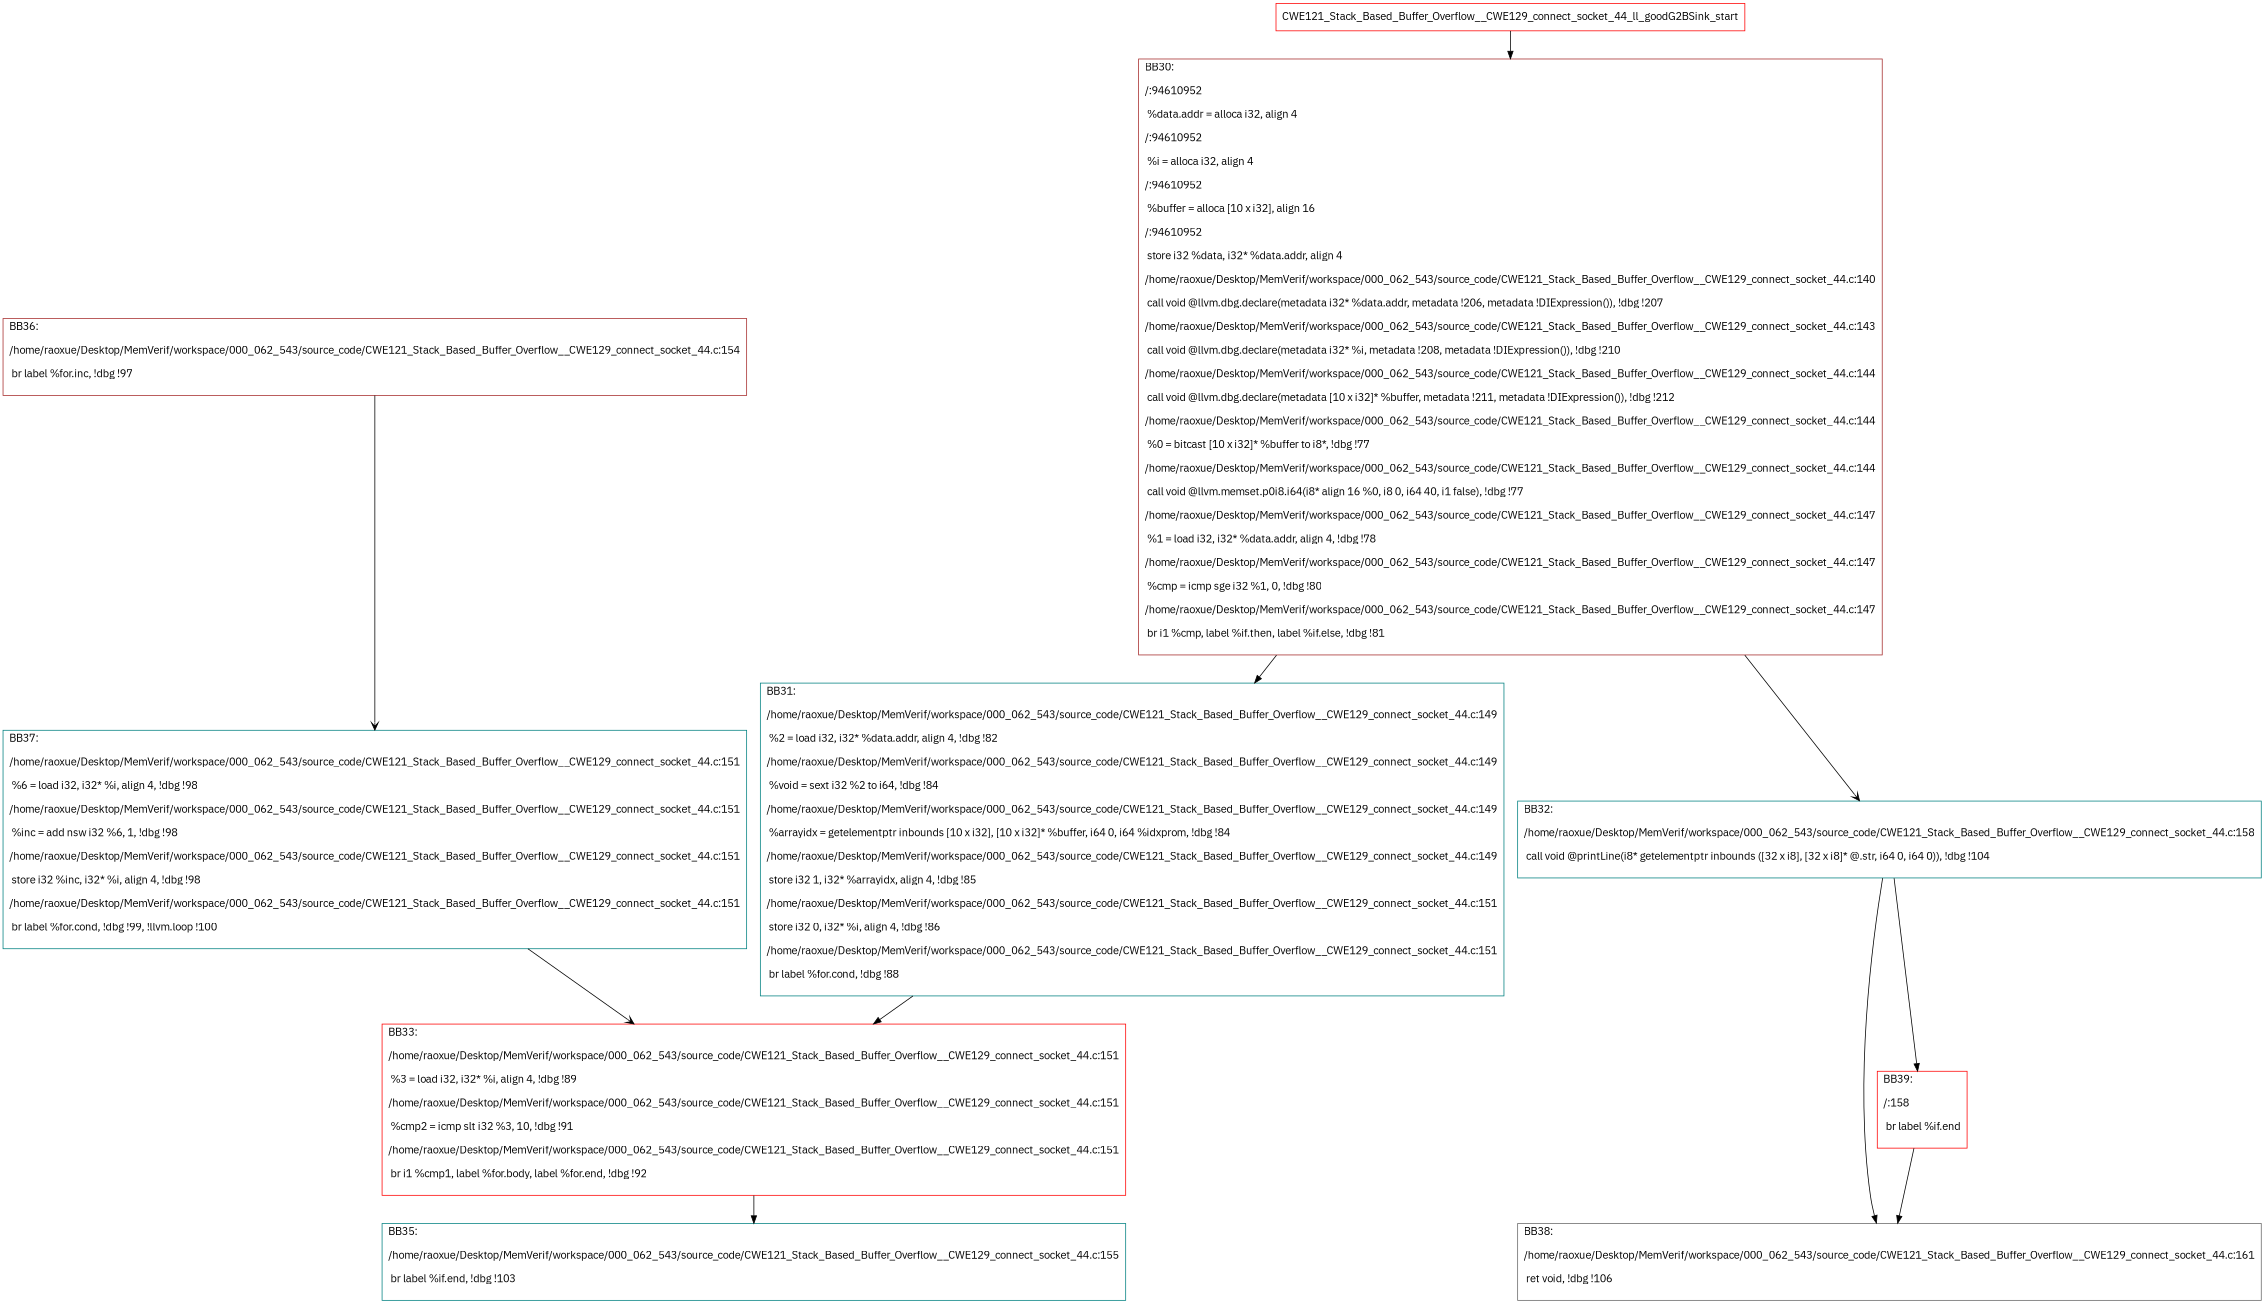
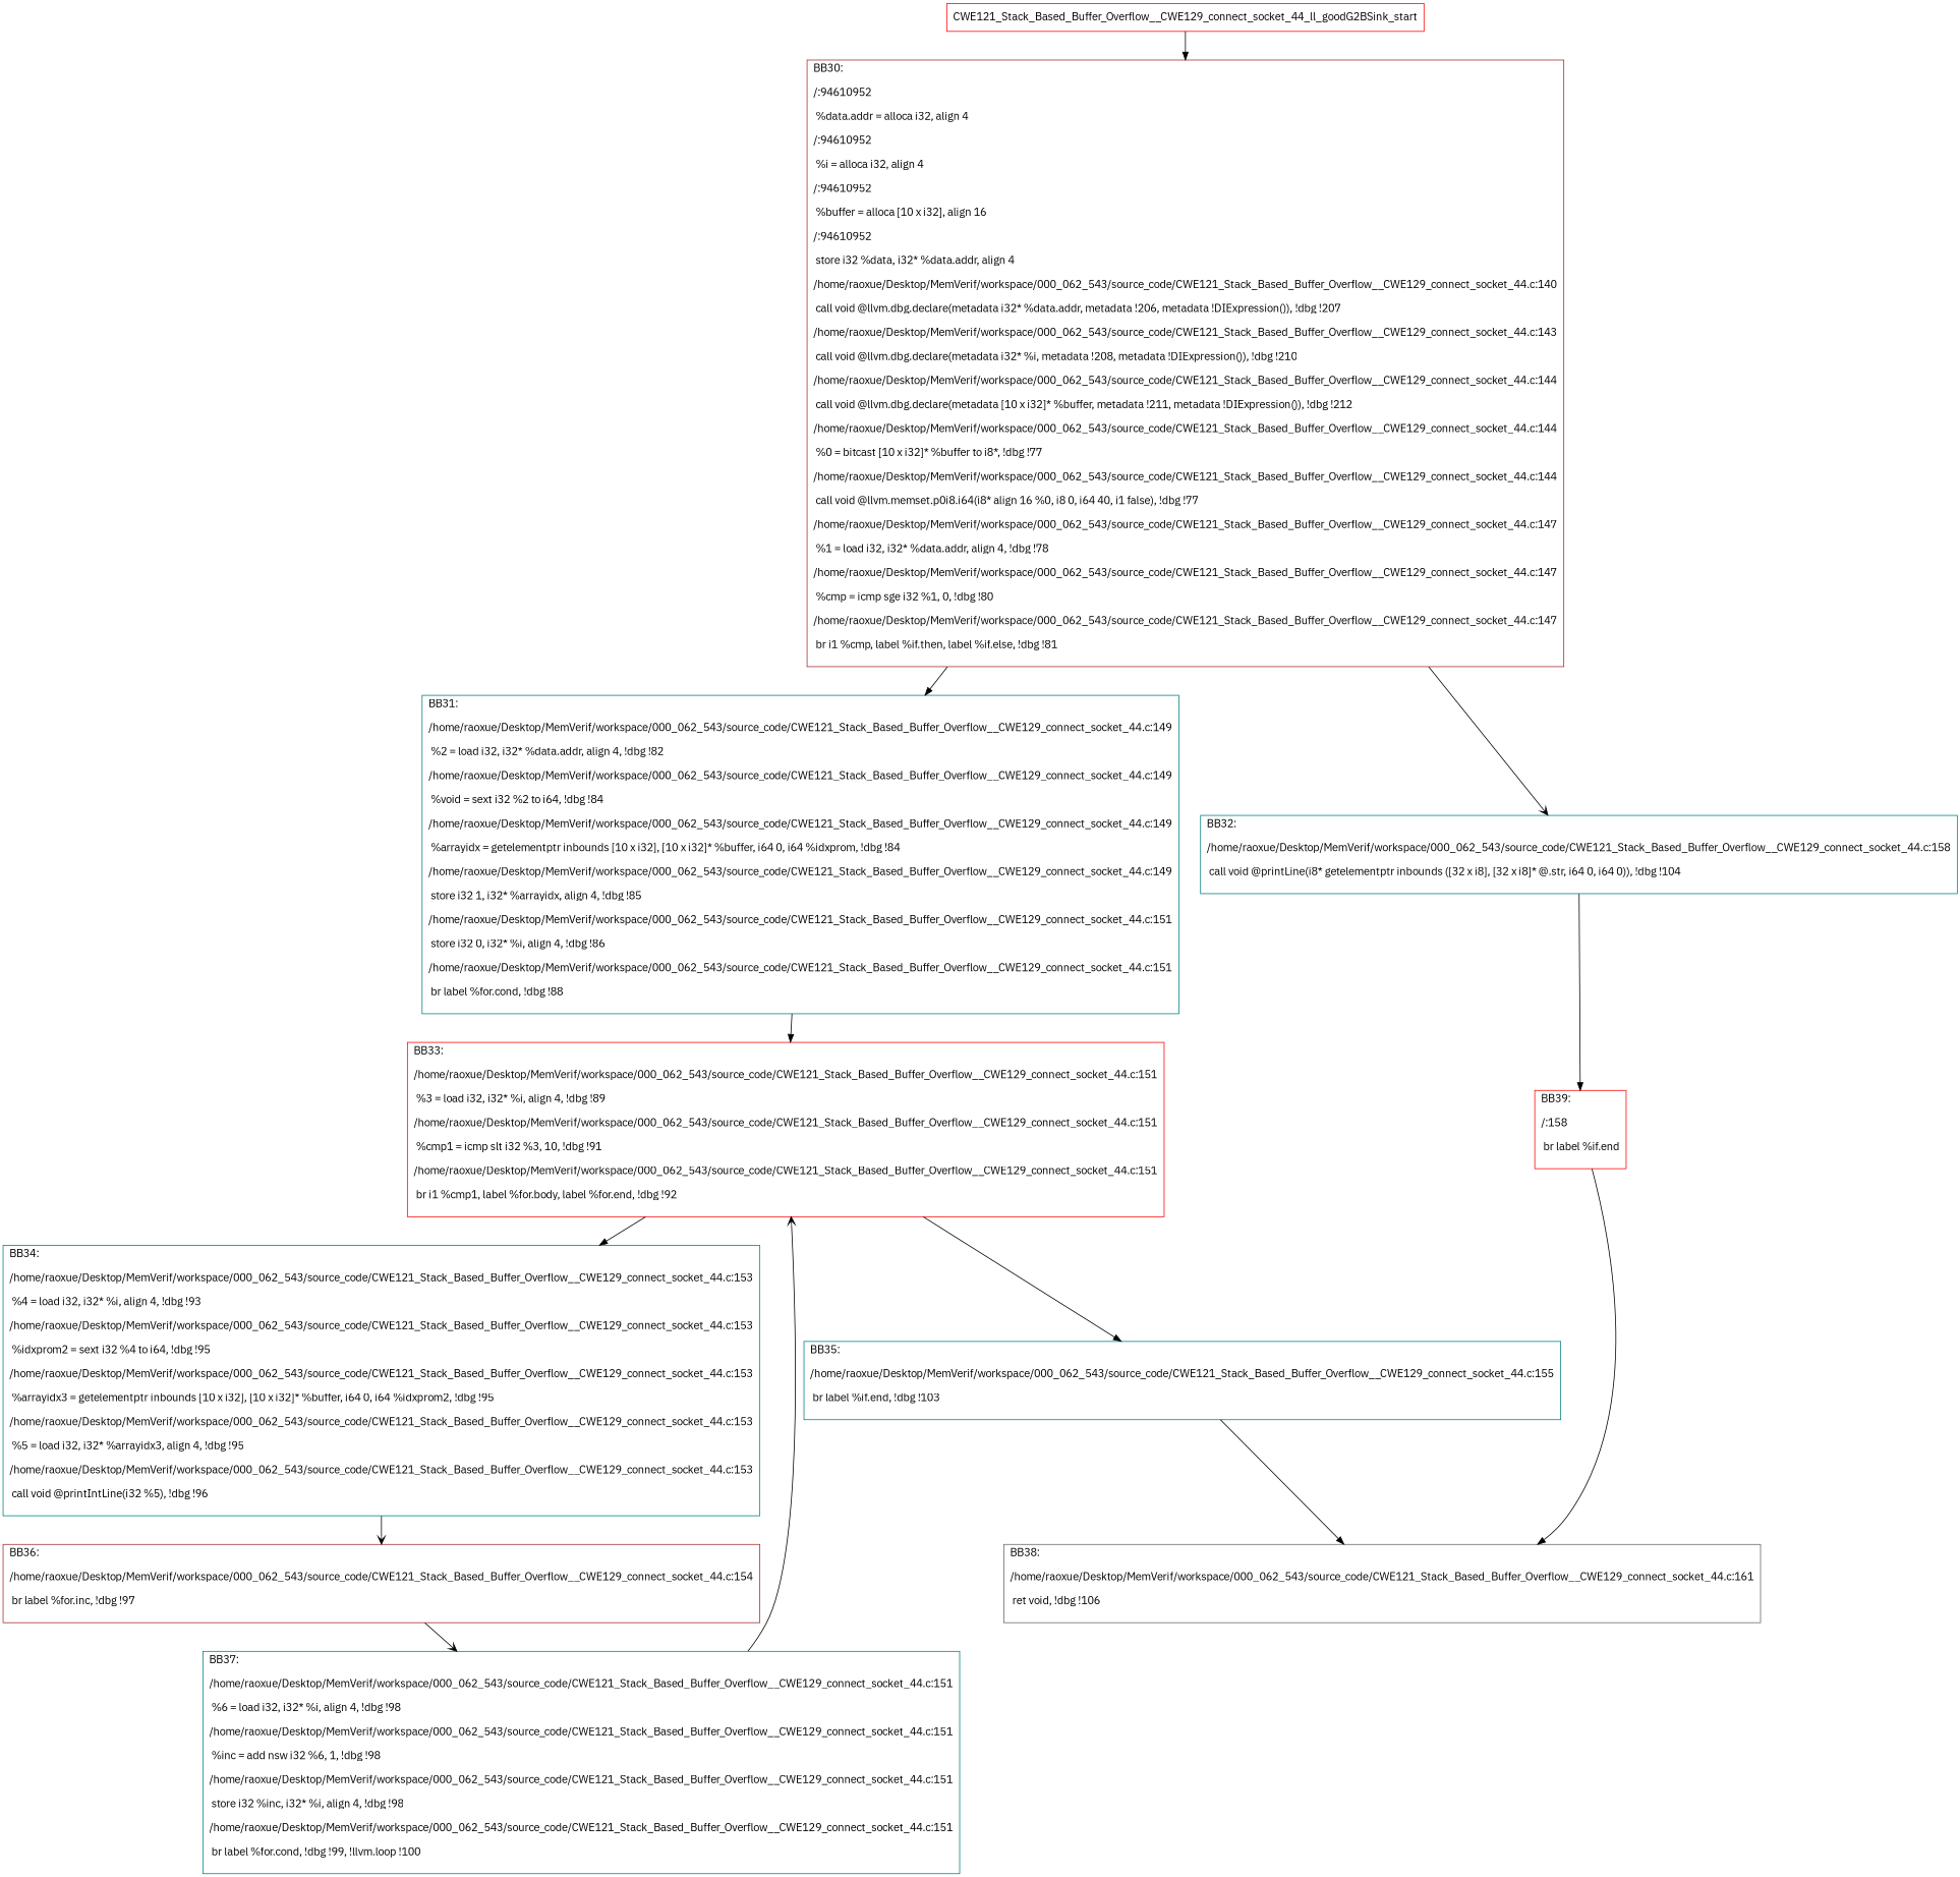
  digraph {
    fontname="IBM Plex Sans"
    node [color=teal fontname="IBM Plex Sans" shape=record]
    edge [arrowhead=normal fontname="IBM Plex Sans"]
    n1 [color=red label="{CWE121_Stack_Based_Buffer_Overflow__CWE129_connect_socket_44_ll_goodG2BSink_start}"]
    n2 [color=brown label="{BB30:\l\l/:94610952\l\n  %data.addr = alloca i32, align 4\l\n/:94610952\l\n  %i = alloca i32, align 4\l\n/:94610952\l\n  %buffer = alloca [10 x i32], align 16\l\n/:94610952\l\n  store i32 %data, i32* %data.addr, align 4\l\n/home/raoxue/Desktop/MemVerif/workspace/000_062_543/source_code/CWE121_Stack_Based_Buffer_Overflow__CWE129_connect_socket_44.c:140\l\n  call void @llvm.dbg.declare(metadata i32* %data.addr, metadata !206, metadata !DIExpression()), !dbg !207\l\n/home/raoxue/Desktop/MemVerif/workspace/000_062_543/source_code/CWE121_Stack_Based_Buffer_Overflow__CWE129_connect_socket_44.c:143\l\n  call void @llvm.dbg.declare(metadata i32* %i, metadata !208, metadata !DIExpression()), !dbg !210\l\n/home/raoxue/Desktop/MemVerif/workspace/000_062_543/source_code/CWE121_Stack_Based_Buffer_Overflow__CWE129_connect_socket_44.c:144\l\n  call void @llvm.dbg.declare(metadata [10 x i32]* %buffer, metadata !211, metadata !DIExpression()), !dbg !212\l\n/home/raoxue/Desktop/MemVerif/workspace/000_062_543/source_code/CWE121_Stack_Based_Buffer_Overflow__CWE129_connect_socket_44.c:144\l\n  %0 = bitcast [10 x i32]* %buffer to i8*, !dbg !77\l\n/home/raoxue/Desktop/MemVerif/workspace/000_062_543/source_code/CWE121_Stack_Based_Buffer_Overflow__CWE129_connect_socket_44.c:144\l\n  call void @llvm.memset.p0i8.i64(i8* align 16 %0, i8 0, i64 40, i1 false), !dbg !77\l\n/home/raoxue/Desktop/MemVerif/workspace/000_062_543/source_code/CWE121_Stack_Based_Buffer_Overflow__CWE129_connect_socket_44.c:147\l\n  %1 = load i32, i32* %data.addr, align 4, !dbg !78\l\n/home/raoxue/Desktop/MemVerif/workspace/000_062_543/source_code/CWE121_Stack_Based_Buffer_Overflow__CWE129_connect_socket_44.c:147\l\n  %cmp = icmp sge i32 %1, 0, !dbg !80\l\n/home/raoxue/Desktop/MemVerif/workspace/000_062_543/source_code/CWE121_Stack_Based_Buffer_Overflow__CWE129_connect_socket_44.c:147\l\n  br i1 %cmp, label %if.then, label %if.else, !dbg !81\l\n}"]
    n3 [label="{BB31:\l\l/home/raoxue/Desktop/MemVerif/workspace/000_062_543/source_code/CWE121_Stack_Based_Buffer_Overflow__CWE129_connect_socket_44.c:149\l\n  %2 = load i32, i32* %data.addr, align 4, !dbg !82\l\n/home/raoxue/Desktop/MemVerif/workspace/000_062_543/source_code/CWE121_Stack_Based_Buffer_Overflow__CWE129_connect_socket_44.c:149\l\n  %void = sext i32 %2 to i64, !dbg !84\l\n/home/raoxue/Desktop/MemVerif/workspace/000_062_543/source_code/CWE121_Stack_Based_Buffer_Overflow__CWE129_connect_socket_44.c:149\l\n  %arrayidx = getelementptr inbounds [10 x i32], [10 x i32]* %buffer, i64 0, i64 %idxprom, !dbg !84\l\n/home/raoxue/Desktop/MemVerif/workspace/000_062_543/source_code/CWE121_Stack_Based_Buffer_Overflow__CWE129_connect_socket_44.c:149\l\n  store i32 1, i32* %arrayidx, align 4, !dbg !85\l\n/home/raoxue/Desktop/MemVerif/workspace/000_062_543/source_code/CWE121_Stack_Based_Buffer_Overflow__CWE129_connect_socket_44.c:151\l\n  store i32 0, i32* %i, align 4, !dbg !86\l\n/home/raoxue/Desktop/MemVerif/workspace/000_062_543/source_code/CWE121_Stack_Based_Buffer_Overflow__CWE129_connect_socket_44.c:151\l\n  br label %for.cond, !dbg !88\l\n}"]
    n4 [label="{BB32:\l\l/home/raoxue/Desktop/MemVerif/workspace/000_062_543/source_code/CWE121_Stack_Based_Buffer_Overflow__CWE129_connect_socket_44.c:158\l\n  call void @printLine(i8* getelementptr inbounds ([32 x i8], [32 x i8]* @.str, i64 0, i64 0)), !dbg !104\l\n}"]
-   n5 [color=red label="{BB33:\l\l/home/raoxue/Desktop/MemVerif/workspace/000_062_543/source_code/CWE121_Stack_Based_Buffer_Overflow__CWE129_connect_socket_44.c:151\l\n  %3 = load i32, i32* %i, align 4, !dbg !89\l\n/home/raoxue/Desktop/MemVerif/workspace/000_062_543/source_code/CWE121_Stack_Based_Buffer_Overflow__CWE129_connect_socket_44.c:151\l\n  %cmp2 = icmp slt i32 %3, 10, !dbg !91\l\n/home/raoxue/Desktop/MemVerif/workspace/000_062_543/source_code/CWE121_Stack_Based_Buffer_Overflow__CWE129_connect_socket_44.c:151\l\n  br i1 %cmp1, label %for.body, label %for.end, !dbg !92\l\n}"]
+   n5 [color=red label="{BB33:\l\l/home/raoxue/Desktop/MemVerif/workspace/000_062_543/source_code/CWE121_Stack_Based_Buffer_Overflow__CWE129_connect_socket_44.c:151\l\n  %3 = load i32, i32* %i, align 4, !dbg !89\l\n/home/raoxue/Desktop/MemVerif/workspace/000_062_543/source_code/CWE121_Stack_Based_Buffer_Overflow__CWE129_connect_socket_44.c:151\l\n  %cmp1 = icmp slt i32 %3, 10, !dbg !91\l\n/home/raoxue/Desktop/MemVerif/workspace/000_062_543/source_code/CWE121_Stack_Based_Buffer_Overflow__CWE129_connect_socket_44.c:151\l\n  br i1 %cmp1, label %for.body, label %for.end, !dbg !92\l\n}"]
    n6 [color=red label="{BB39:\l\l/:158\l\n  br label %if.end\l\n}"]
+   n7 [label="{BB34:\l\l/home/raoxue/Desktop/MemVerif/workspace/000_062_543/source_code/CWE121_Stack_Based_Buffer_Overflow__CWE129_connect_socket_44.c:153\l\n  %4 = load i32, i32* %i, align 4, !dbg !93\l\n/home/raoxue/Desktop/MemVerif/workspace/000_062_543/source_code/CWE121_Stack_Based_Buffer_Overflow__CWE129_connect_socket_44.c:153\l\n  %idxprom2 = sext i32 %4 to i64, !dbg !95\l\n/home/raoxue/Desktop/MemVerif/workspace/000_062_543/source_code/CWE121_Stack_Based_Buffer_Overflow__CWE129_connect_socket_44.c:153\l\n  %arrayidx3 = getelementptr inbounds [10 x i32], [10 x i32]* %buffer, i64 0, i64 %idxprom2, !dbg !95\l\n/home/raoxue/Desktop/MemVerif/workspace/000_062_543/source_code/CWE121_Stack_Based_Buffer_Overflow__CWE129_connect_socket_44.c:153\l\n  %5 = load i32, i32* %arrayidx3, align 4, !dbg !95\l\n/home/raoxue/Desktop/MemVerif/workspace/000_062_543/source_code/CWE121_Stack_Based_Buffer_Overflow__CWE129_connect_socket_44.c:153\l\n  call void @printIntLine(i32 %5), !dbg !96\l\n}"]
    n8 [label="{BB35:\l\l/home/raoxue/Desktop/MemVerif/workspace/000_062_543/source_code/CWE121_Stack_Based_Buffer_Overflow__CWE129_connect_socket_44.c:155\l\n  br label %if.end, !dbg !103\l\n}"]
    n9 [color=gray40 label="{BB38:\l\l/home/raoxue/Desktop/MemVerif/workspace/000_062_543/source_code/CWE121_Stack_Based_Buffer_Overflow__CWE129_connect_socket_44.c:161\l\n  ret void, !dbg !106\l\n}"]
    n10 [color=brown label="{BB36:\l\l/home/raoxue/Desktop/MemVerif/workspace/000_062_543/source_code/CWE121_Stack_Based_Buffer_Overflow__CWE129_connect_socket_44.c:154\l\n  br label %for.inc, !dbg !97\l\n}"]
    n11 [label="{BB37:\l\l/home/raoxue/Desktop/MemVerif/workspace/000_062_543/source_code/CWE121_Stack_Based_Buffer_Overflow__CWE129_connect_socket_44.c:151\l\n  %6 = load i32, i32* %i, align 4, !dbg !98\l\n/home/raoxue/Desktop/MemVerif/workspace/000_062_543/source_code/CWE121_Stack_Based_Buffer_Overflow__CWE129_connect_socket_44.c:151\l\n  %inc = add nsw i32 %6, 1, !dbg !98\l\n/home/raoxue/Desktop/MemVerif/workspace/000_062_543/source_code/CWE121_Stack_Based_Buffer_Overflow__CWE129_connect_socket_44.c:151\l\n  store i32 %inc, i32* %i, align 4, !dbg !98\l\n/home/raoxue/Desktop/MemVerif/workspace/000_062_543/source_code/CWE121_Stack_Based_Buffer_Overflow__CWE129_connect_socket_44.c:151\l\n  br label %for.cond, !dbg !99, !llvm.loop !100\l\n}"]
    n1 -> n2
    n2 -> n3
    n2 -> n4 [arrowhead=vee]
    n3 -> n5
    n4 -> n6
+   n5 -> n7
    n5 -> n8
    n6 -> n9
-   n4 -> n9
+   n7 -> n10 [arrowhead=vee]
+   n8 -> n9
    n10 -> n11 [arrowhead=vee]
    n11 -> n5 [arrowhead=vee]
  }
